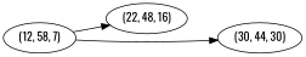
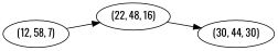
  digraph {
    fontname=Oswald
    rankdir=LR
    node [fontname=Oswald]
    edge [fontname=Oswald]
    "(12, 58, 7)"
    "(22, 48, 16)"
    n3 [label="(30, 44, 30)"]
    "(12, 58, 7)" -> "(22, 48, 16)"
-   "(12, 58, 7)" -> n3
+   "(22, 48, 16)" -> n3
  }
